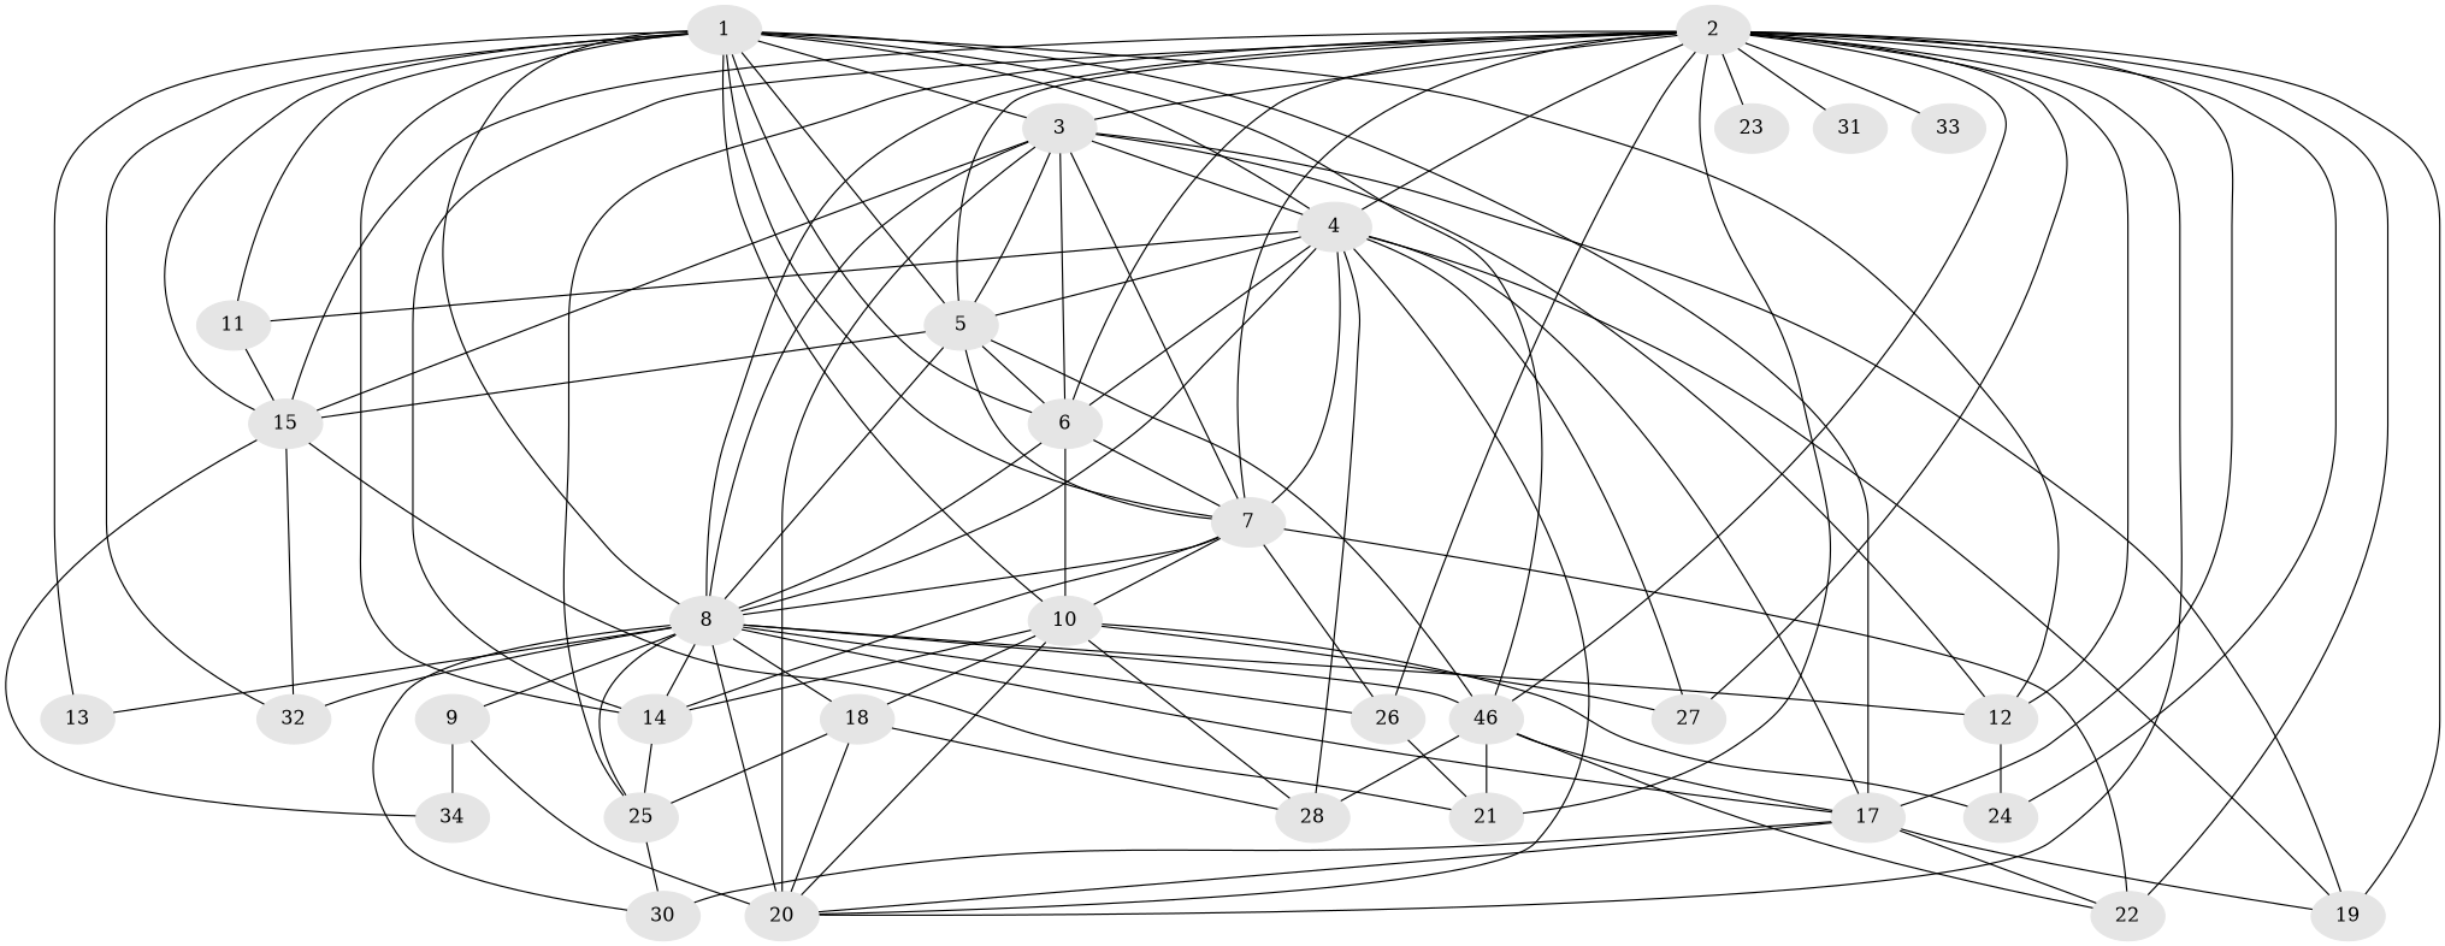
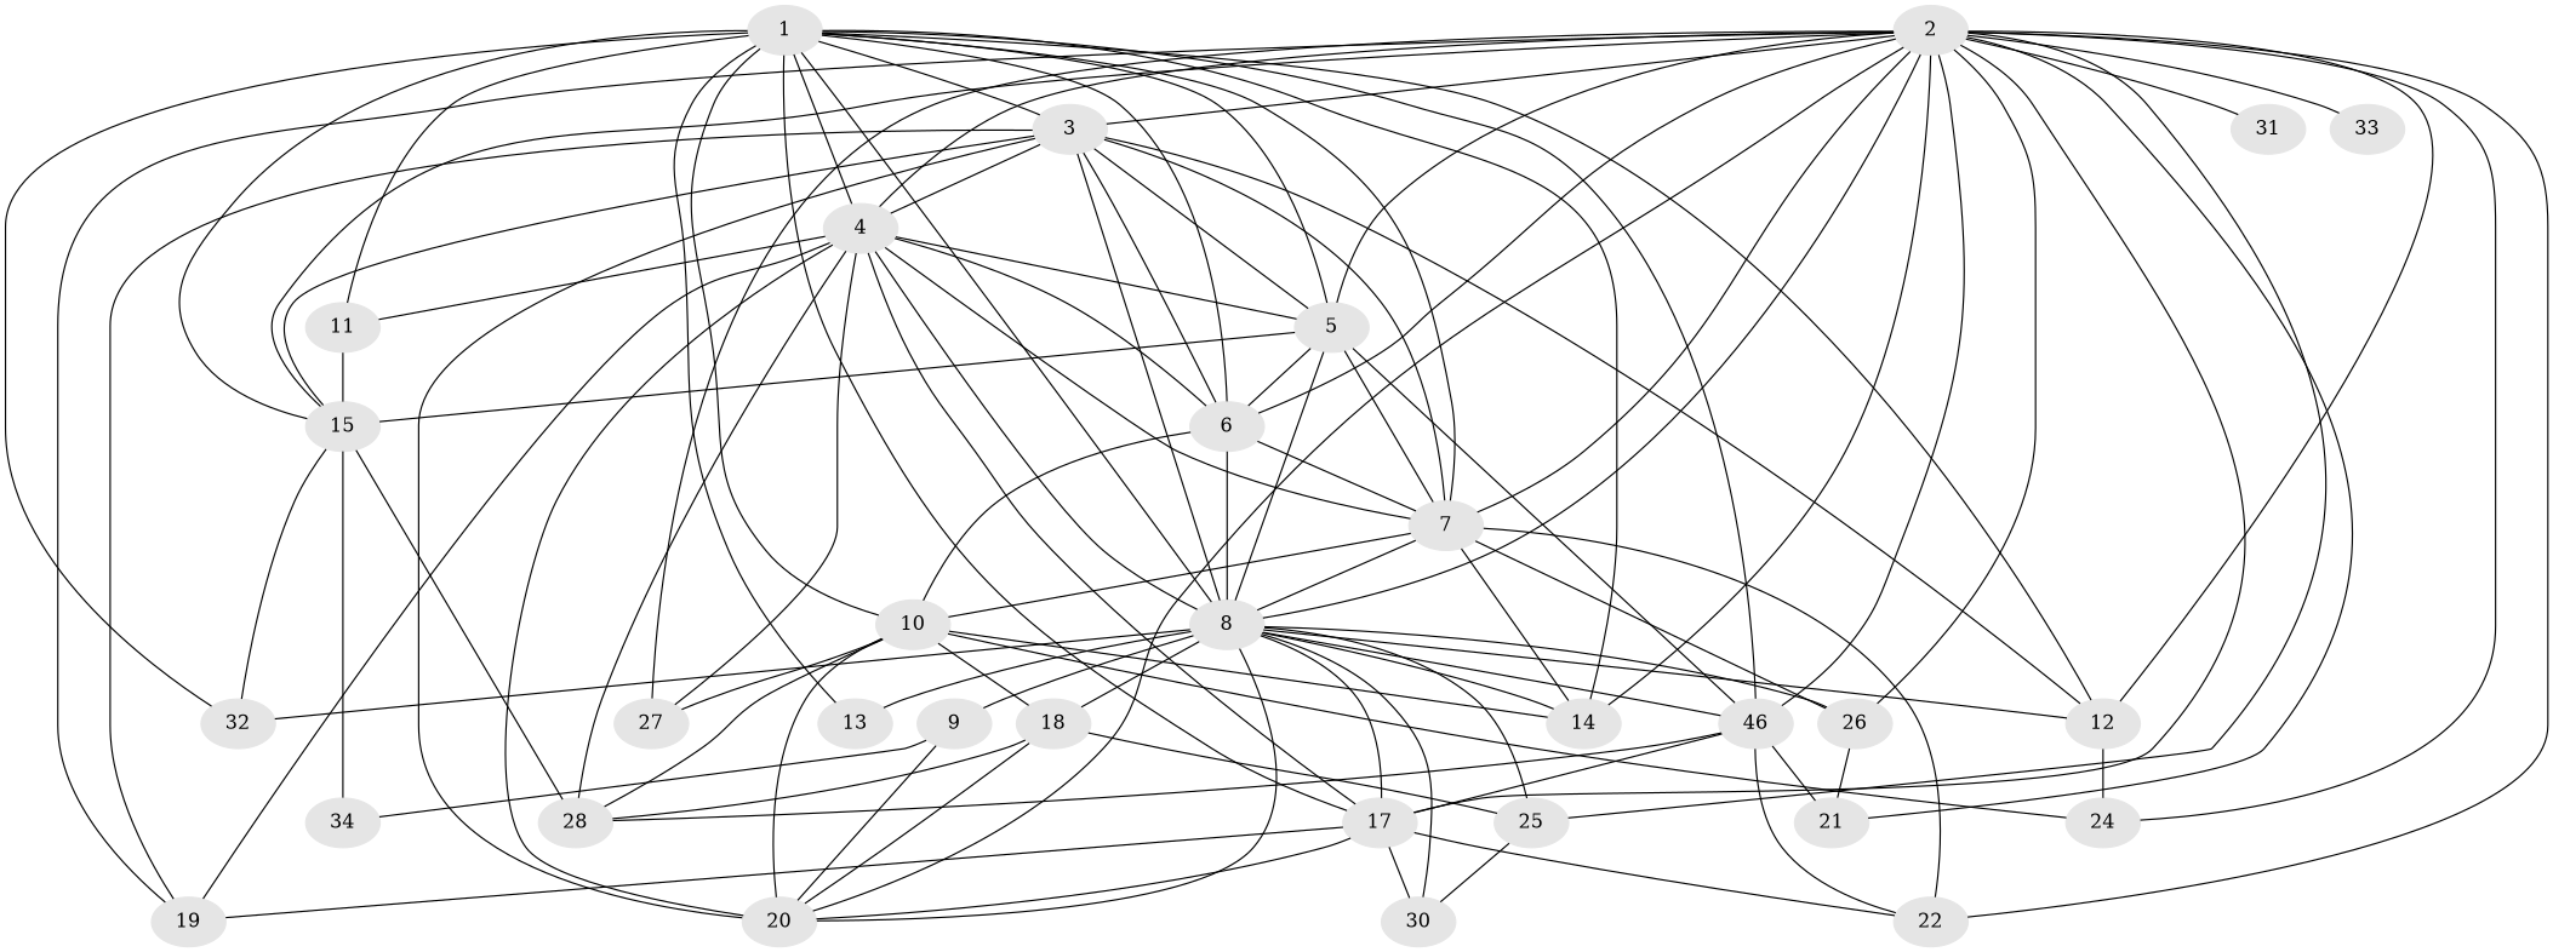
  graph {
    node [color=gray90 style=filled]
    edge [weight=1.0]
    1
    3
    4
    5
    6
    7
    8
    10
    11
    12
    13
    14
    15
    n14 [label=46]
    17
    32
    2
    19
    20
    21
    22
-   23
    24
    25
    26
    27
    31
    33
    28
    9
    18
    30
    34
    1 -- 3 [weight=3.0]
    1 -- 4 [weight=4.0]
    1 -- 5 [weight=2.0]
    1 -- 6 [weight=2.0]
    1 -- 7 [weight=2.0]
    1 -- 8 [weight=4.0]
    1 -- 10 [weight=2.0]
    1 -- 11 [weight=2.0]
    1 -- 12
    1 -- 13 [weight=2.0]
    1 -- 14
    1 -- 15
    1 -- n14
    1 -- 17 [weight=5.0]
    1 -- 32
    3 -- 4
    3 -- 5
    3 -- 6
    3 -- 7
    3 -- 8 [weight=2.0]
    3 -- 12
    3 -- 15 [weight=2.0]
    3 -- 19
    3 -- 20 [weight=6.0]
    4 -- 5
    4 -- 6
    4 -- 7
    4 -- 8 [weight=2.0]
    4 -- 11
    4 -- 17
    4 -- 19
    4 -- 20
    4 -- 27
    4 -- 28 [weight=3.0]
    5 -- 6
    5 -- 7 [weight=2.0]
    5 -- 8 [weight=2.0]
    5 -- 15 [weight=7.0]
    5 -- n14
    6 -- 7 [weight=2.0]
    6 -- 8 [weight=2.0]
    6 -- 10 [weight=7.0]
    7 -- 8 [weight=3.0]
    7 -- 10
    7 -- 14
    7 -- 22 [weight=2.0]
    7 -- 26
    8 -- 12
    8 -- 13
    8 -- 14
    8 -- n14
    8 -- 17
    8 -- 32 [weight=2.0]
    8 -- 20 [weight=2.0]
    8 -- 25 [weight=2.0]
    8 -- 26
    8 -- 9 [weight=3.0]
    8 -- 18 [weight=4.0]
    8 -- 30
    10 -- 14 [weight=2.0]
    10 -- 20 [weight=2.0]
    10 -- 24
    10 -- 27
    10 -- 28
    10 -- 18
    11 -- 15
    12 -- 24 [weight=2.0]
-   14 -- 25
    15 -- 32
-   15 -- 21
+   15 -- 28
    15 -- 34
    n14 -- 17
    n14 -- 21 [weight=3.0]
    n14 -- 22
    n14 -- 28
    17 -- 19
    17 -- 20
    17 -- 22
    17 -- 30 [weight=2.0]
    2 -- 3 [weight=2.0]
    2 -- 4 [weight=2.0]
    2 -- 5 [weight=2.0]
    2 -- 6 [weight=2.0]
    2 -- 7 [weight=2.0]
    2 -- 8 [weight=3.0]
    2 -- 12 [weight=2.0]
    2 -- 14 [weight=2.0]
    2 -- 15
    2 -- n14 [weight=3.0]
    2 -- 17 [weight=3.0]
    2 -- 19
    2 -- 20 [weight=2.0]
    2 -- 21
    2 -- 22
-   2 -- 23
    2 -- 24 [weight=2.0]
    2 -- 25
    2 -- 26
    2 -- 27
    2 -- 31
    2 -- 33 [weight=2.0]
    25 -- 30
    26 -- 21
    9 -- 20
    9 -- 34
    18 -- 20
    18 -- 25
    18 -- 28
  }
